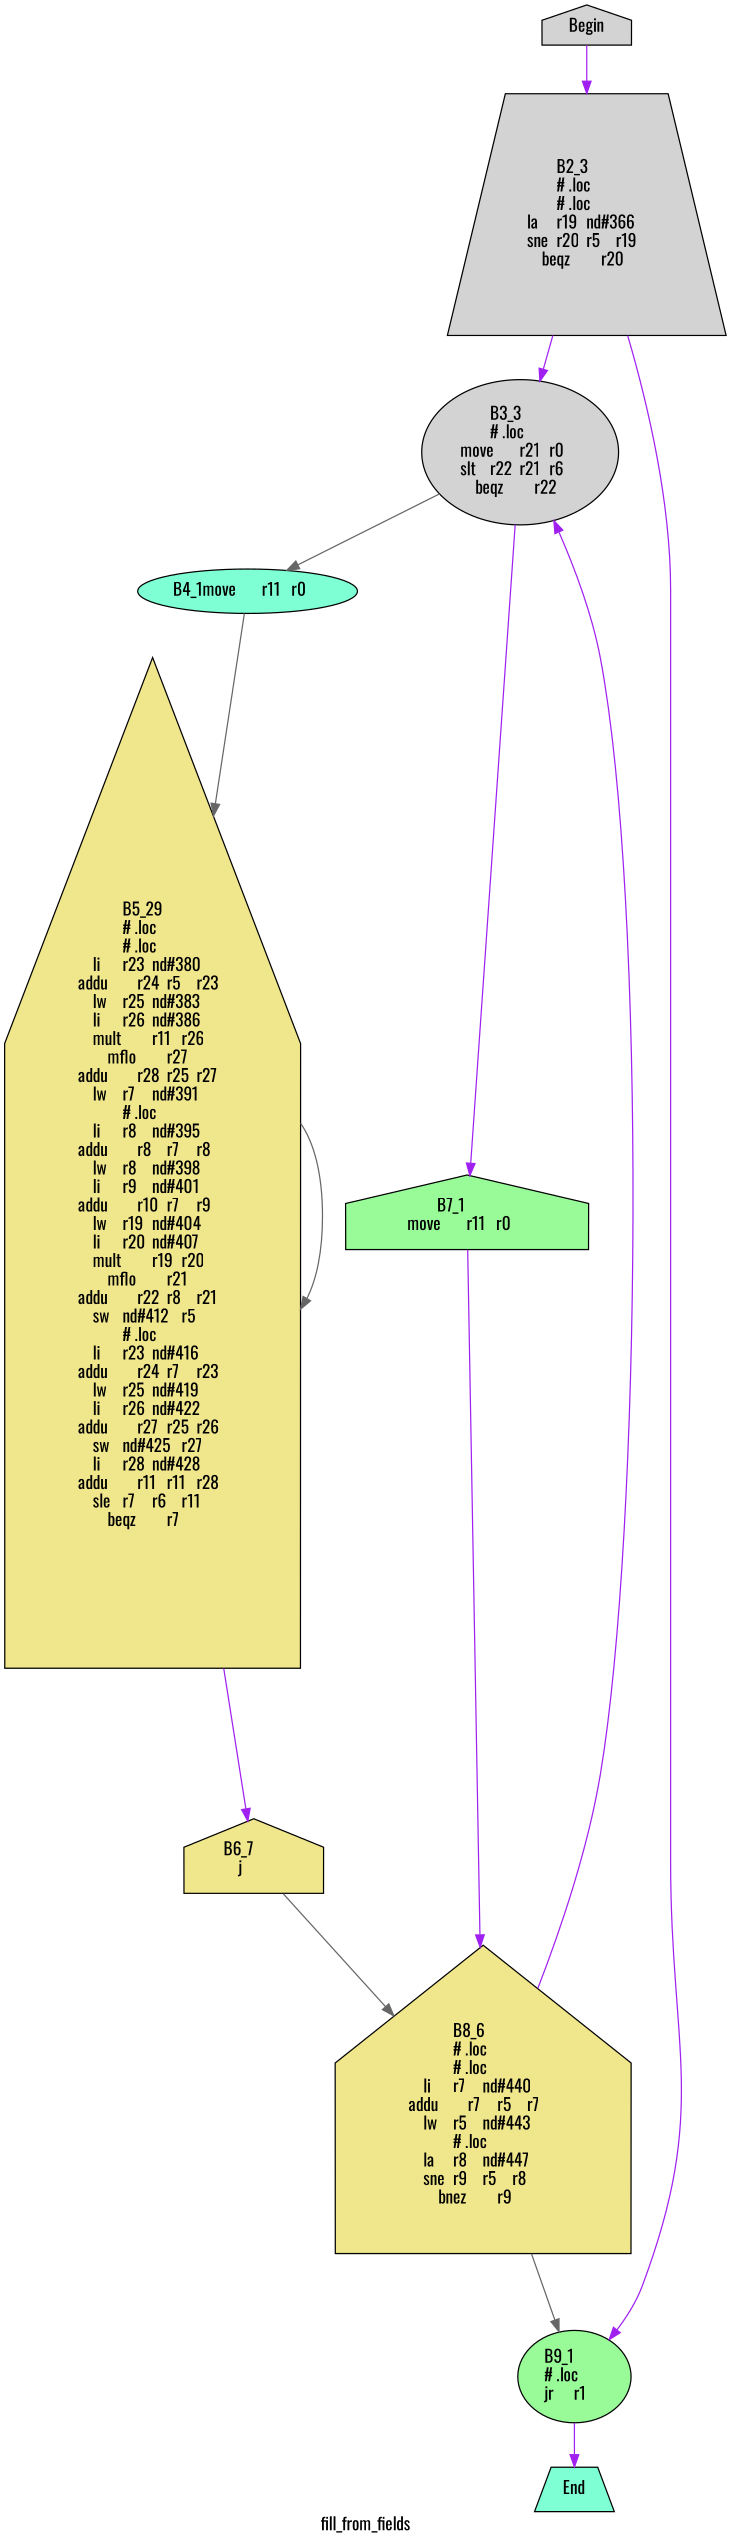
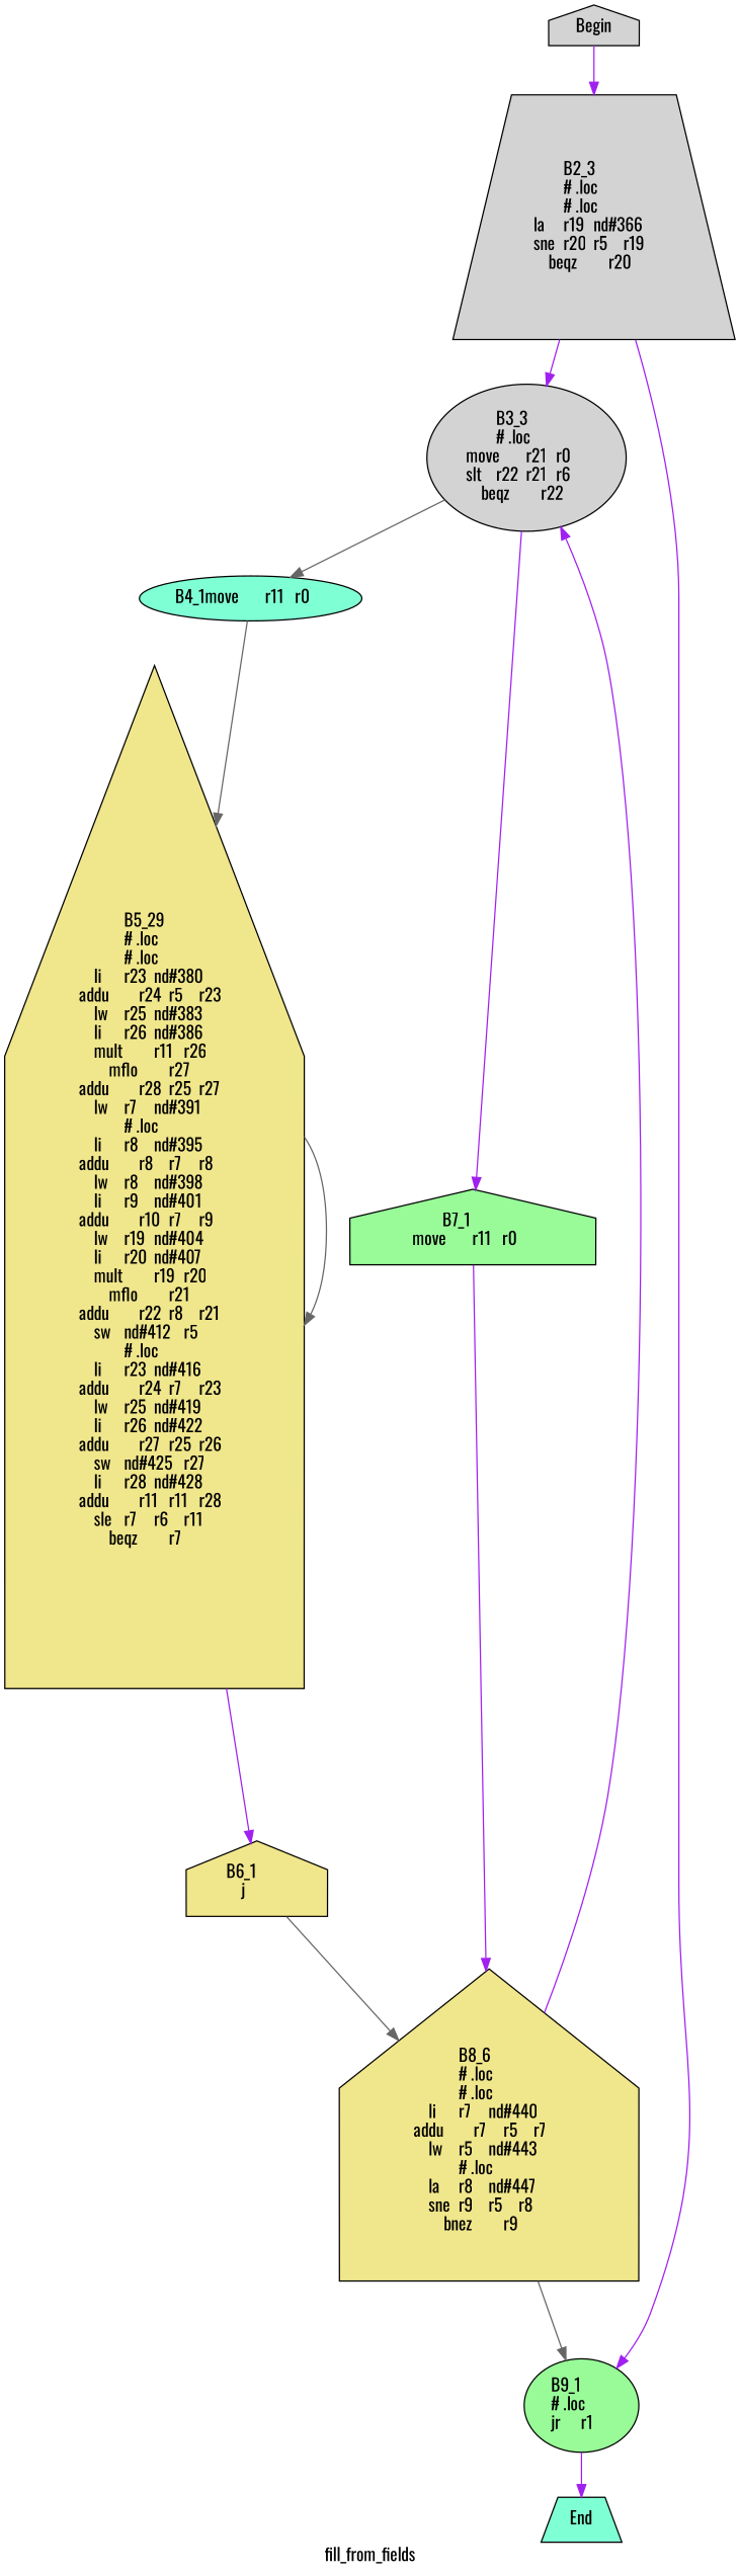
  digraph {
    color=purple
    label=fill_from_fields
    style=dashed
    fontname=Oswald
    node [style=filled fillcolor=lightgrey shape=house fontname=Oswald]
    edge [color=purple fontname=Oswald]
    n1 [label=Begin]
    n2 [label="B2_3	\n# .loc	\n# .loc	\nla	r19	nd#366	\nsne	r20	r5	r19	\nbeqz	r20	\n" shape=trapezium]
    n3 [label="B3_3	\n# .loc	\nmove	r21	r0	\nslt	r22	r21	r6	\nbeqz	r22	\n" shape=ellipse]
    n4 [label="B9_1	\n# .loc	\njr	r1	\n" fillcolor=palegreen shape=ellipse]
    n5 [label=End fillcolor=aquamarine shape=trapezium]
    n6 [label="B4_1move	r11	r0	\n" fillcolor=aquamarine shape=ellipse]
    n7 [label="B7_1	\nmove	r11	r0	\n" fillcolor=palegreen]
    n8 [label="B5_29	\n# .loc	\n# .loc	\nli	r23	nd#380	\naddu	r24	r5	r23	\nlw	r25	nd#383	\nli	r26	nd#386	\nmult	r11	r26	\nmflo	r27	\naddu	r28	r25	r27	\nlw	r7	nd#391	\n# .loc	\nli	r8	nd#395	\naddu	r8	r7	r8	\nlw	r8	nd#398	\nli	r9	nd#401	\naddu	r10	r7	r9	\nlw	r19	nd#404	\nli	r20	nd#407	\nmult	r19	r20	\nmflo	r21	\naddu	r22	r8	r21	\nsw	nd#412	r5	\n# .loc	\nli	r23	nd#416	\naddu	r24	r7	r23	\nlw	r25	nd#419	\nli	r26	nd#422	\naddu	r27	r25	r26	\nsw	nd#425	r27	\nli	r28	nd#428	\naddu	r11	r11	r28	\nsle	r7	r6	r11	\nbeqz	r7	\n" fillcolor=khaki]
    n9 [label="B8_6	\n# .loc	\n# .loc	\nli	r7	nd#440	\naddu	r7	r5	r7	\nlw	r5	nd#443	\n# .loc	\nla	r8	nd#447	\nsne	r9	r5	r8	\nbnez	r9	\n" fillcolor=khaki]
-   n10 [label="B6_7	\nj	\n" fillcolor=khaki]
+   n10 [label="B6_1	\nj	\n" fillcolor=khaki]
    n1 -> n2
    n2 -> n3
    n2 -> n4
    n3 -> n6 [color=gray40]
    n3 -> n7
    n4 -> n5
    n6 -> n8 [color=gray40]
    n7 -> n9
    n8 -> n8 [color=gray40]
    n8 -> n10
    n9 -> n3
    n9 -> n4 [color=gray40]
    n10 -> n9 [color=gray40]
  }
